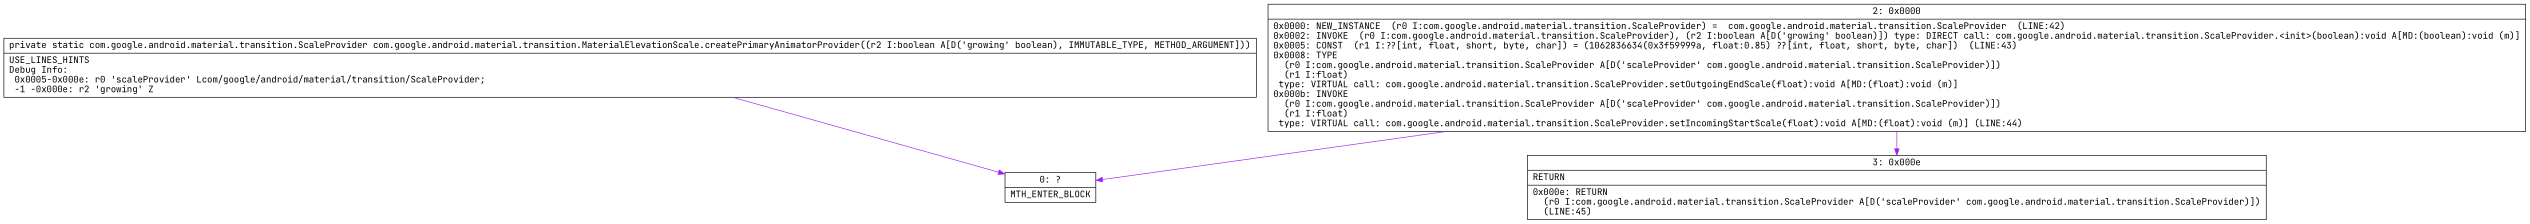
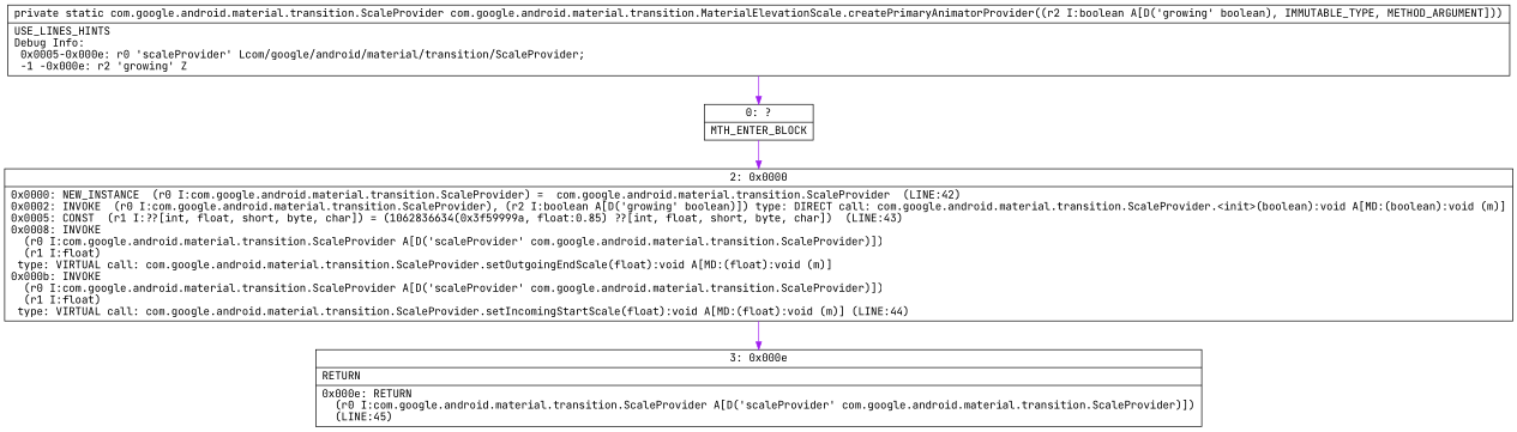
  digraph {
    fontname="JetBrains Mono"
    node [fontname="JetBrains Mono" shape=record]
    edge [color=purple fontname="JetBrains Mono"]
    n1 [label="{0\:\ ?|MTH_ENTER_BLOCK\l}"]
-   n2 [label="{2\:\ 0x0000|0x0000: NEW_INSTANCE  (r0 I:com.google.android.material.transition.ScaleProvider) =  com.google.android.material.transition.ScaleProvider  (LINE:42)\l0x0002: INVOKE  (r0 I:com.google.android.material.transition.ScaleProvider), (r2 I:boolean A[D('growing' boolean)]) type: DIRECT call: com.google.android.material.transition.ScaleProvider.\<init\>(boolean):void A[MD:(boolean):void (m)]\l0x0005: CONST  (r1 I:??[int, float, short, byte, char]) = (1062836634(0x3f59999a, float:0.85) ??[int, float, short, byte, char])  (LINE:43)\l0x0008: TYPE  \l  (r0 I:com.google.android.material.transition.ScaleProvider A[D('scaleProvider' com.google.android.material.transition.ScaleProvider)])\l  (r1 I:float)\l type: VIRTUAL call: com.google.android.material.transition.ScaleProvider.setOutgoingEndScale(float):void A[MD:(float):void (m)]\l0x000b: INVOKE  \l  (r0 I:com.google.android.material.transition.ScaleProvider A[D('scaleProvider' com.google.android.material.transition.ScaleProvider)])\l  (r1 I:float)\l type: VIRTUAL call: com.google.android.material.transition.ScaleProvider.setIncomingStartScale(float):void A[MD:(float):void (m)] (LINE:44)\l}"]
+   n2 [label="{2\:\ 0x0000|0x0000: NEW_INSTANCE  (r0 I:com.google.android.material.transition.ScaleProvider) =  com.google.android.material.transition.ScaleProvider  (LINE:42)\l0x0002: INVOKE  (r0 I:com.google.android.material.transition.ScaleProvider), (r2 I:boolean A[D('growing' boolean)]) type: DIRECT call: com.google.android.material.transition.ScaleProvider.\<init\>(boolean):void A[MD:(boolean):void (m)]\l0x0005: CONST  (r1 I:??[int, float, short, byte, char]) = (1062836634(0x3f59999a, float:0.85) ??[int, float, short, byte, char])  (LINE:43)\l0x0008: INVOKE  \l  (r0 I:com.google.android.material.transition.ScaleProvider A[D('scaleProvider' com.google.android.material.transition.ScaleProvider)])\l  (r1 I:float)\l type: VIRTUAL call: com.google.android.material.transition.ScaleProvider.setOutgoingEndScale(float):void A[MD:(float):void (m)]\l0x000b: INVOKE  \l  (r0 I:com.google.android.material.transition.ScaleProvider A[D('scaleProvider' com.google.android.material.transition.ScaleProvider)])\l  (r1 I:float)\l type: VIRTUAL call: com.google.android.material.transition.ScaleProvider.setIncomingStartScale(float):void A[MD:(float):void (m)] (LINE:44)\l}"]
    n3 [label="{3\:\ 0x000e|RETURN\l|0x000e: RETURN  \l  (r0 I:com.google.android.material.transition.ScaleProvider A[D('scaleProvider' com.google.android.material.transition.ScaleProvider)])\l  (LINE:45)\l}"]
    n4 [label="{private static com.google.android.material.transition.ScaleProvider com.google.android.material.transition.MaterialElevationScale.createPrimaryAnimatorProvider((r2 I:boolean A[D('growing' boolean), IMMUTABLE_TYPE, METHOD_ARGUMENT]))  | USE_LINES_HINTS\lDebug Info:\l  0x0005\-0x000e: r0 'scaleProvider' Lcom\/google\/android\/material\/transition\/ScaleProvider;\l  \-1 \-0x000e: r2 'growing' Z\l}"]
-   n2 -> n1
+   n1 -> n2
    n2 -> n3
    n4 -> n1
  }
